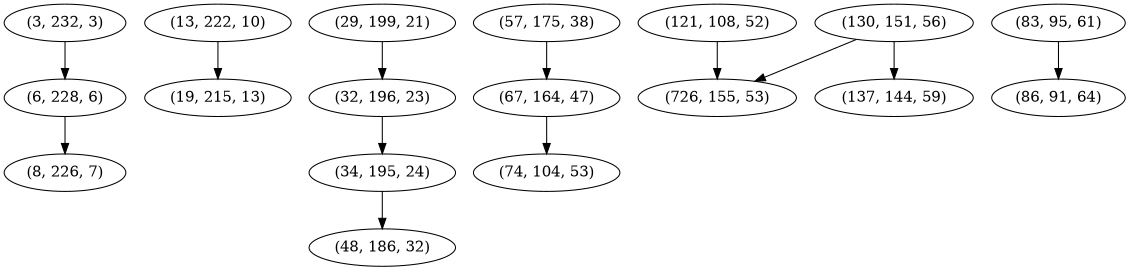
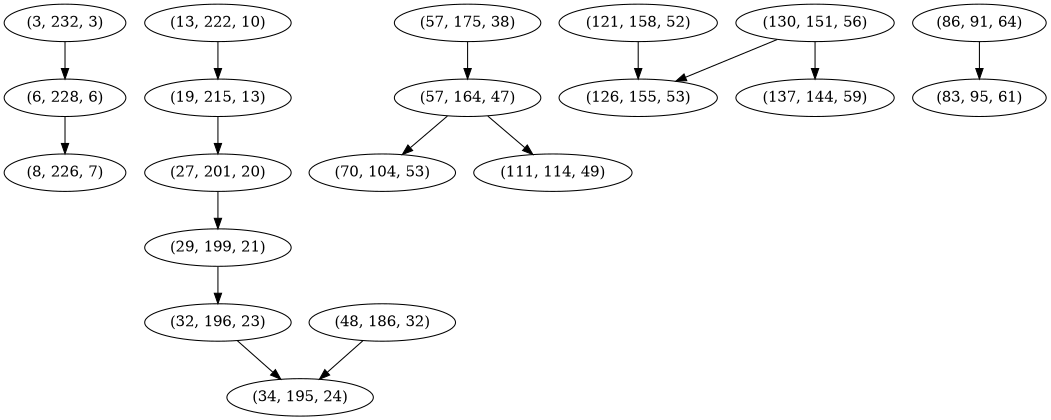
  digraph {
    "(3, 232, 3)"
    "(6, 228, 6)"
    "(8, 226, 7)"
    "(13, 222, 10)"
    "(19, 215, 13)"
+   "(27, 201, 20)"
    "(29, 199, 21)"
    "(32, 196, 23)"
    "(34, 195, 24)"
    "(48, 186, 32)"
    "(57, 175, 38)"
-   "(67, 164, 47)"
-   "(74, 104, 53)"
-   "(121, 158, 52)" [label="(121, 108, 52)"]
-   "(126, 155, 53)" [label="(726, 155, 53)"]
+   "(67, 164, 47)" [label="(57, 164, 47)"]
+   "(74, 104, 53)" [label="(70, 104, 53)"]
+   "(111, 114, 49)"
+   "(121, 158, 52)"
+   "(126, 155, 53)"
    "(83, 95, 61)"
    "(86, 91, 64)"
    "(130, 151, 56)"
    "(137, 144, 59)"
    "(3, 232, 3)" -> "(6, 228, 6)"
    "(6, 228, 6)" -> "(8, 226, 7)"
    "(13, 222, 10)" -> "(19, 215, 13)"
+   "(19, 215, 13)" -> "(27, 201, 20)"
+   "(27, 201, 20)" -> "(29, 199, 21)"
    "(29, 199, 21)" -> "(32, 196, 23)"
    "(32, 196, 23)" -> "(34, 195, 24)"
-   "(34, 195, 24)" -> "(48, 186, 32)"
+   "(48, 186, 32)" -> "(34, 195, 24)"
    "(57, 175, 38)" -> "(67, 164, 47)"
    "(67, 164, 47)" -> "(74, 104, 53)"
+   "(67, 164, 47)" -> "(111, 114, 49)"
    "(121, 158, 52)" -> "(126, 155, 53)"
-   "(83, 95, 61)" -> "(86, 91, 64)"
+   "(86, 91, 64)" -> "(83, 95, 61)"
    "(130, 151, 56)" -> "(126, 155, 53)"
    "(130, 151, 56)" -> "(137, 144, 59)"
  }
